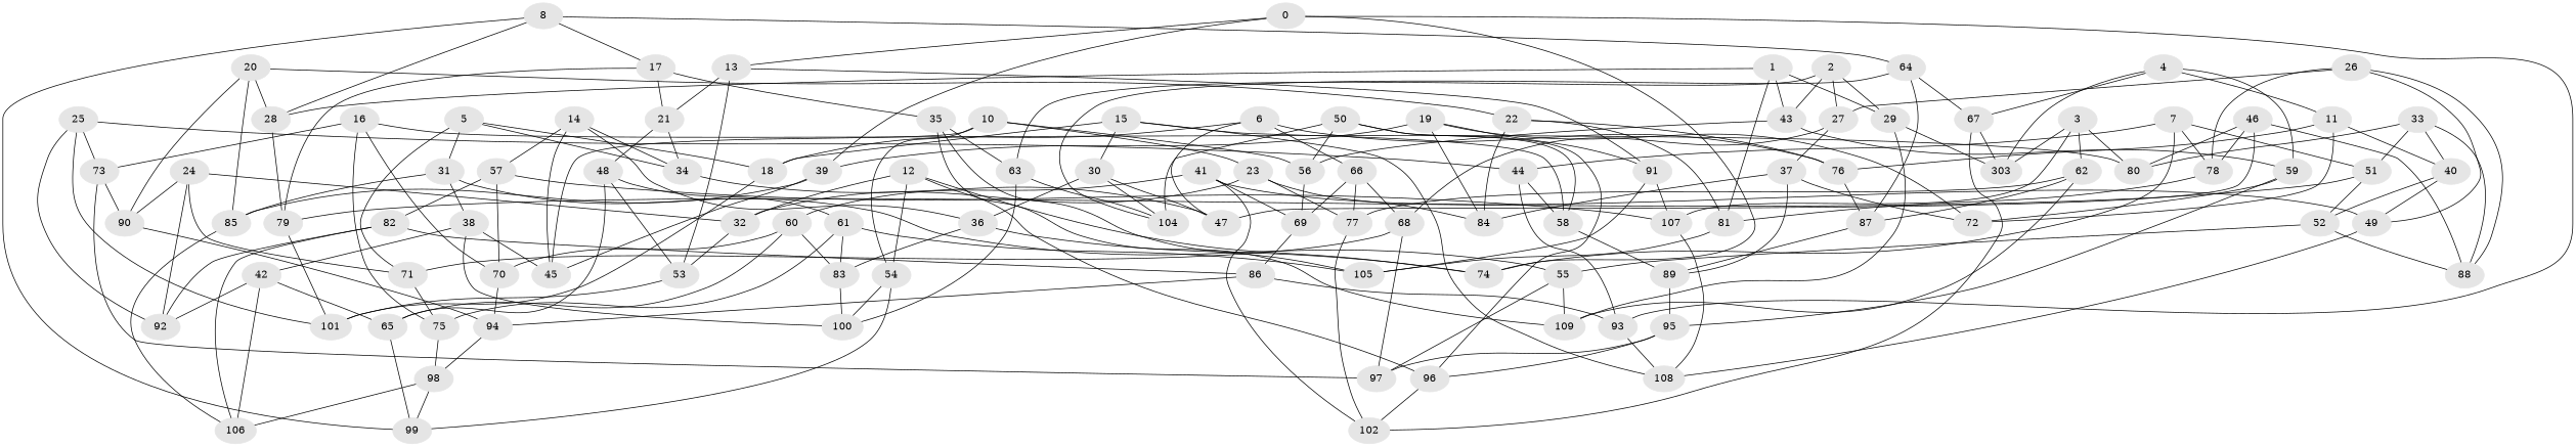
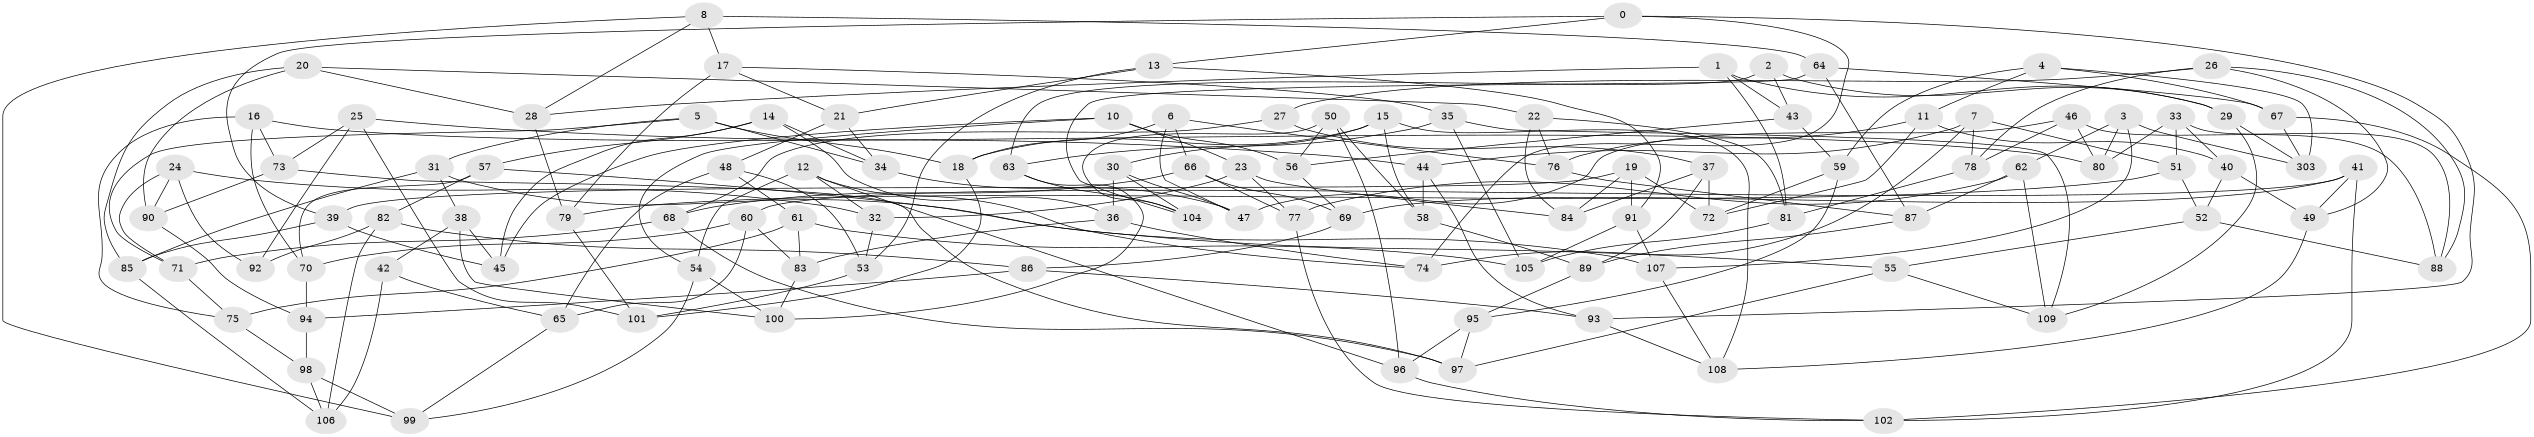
  graph {
    node [color=gray90 style=filled]
    1
    28
    29
    43
    81
    79
    n7 [label=303]
    109
    59
    56
    105
    2
    27
    63
    37
    68
    104
    100
    3
    62
    80
    107
    77
    87
    108
    4
    11
    67
    76
    40
    72
    95
    102
    5
    18
    31
    34
    71
    101
    85
    38
    55
    47
    75
    6
    66
    69
    7
    44
    51
    74
    78
    93
    58
    52
    8
    17
    64
    99
    21
    35
    n62 [label=0]
    13
    39
    53
    91
    45
    10
    23
    54
    32
    84
    49
    12
    96
    48
    14
    36
    57
    83
    70
    82
    15
    30
    89
    16
    73
    94
    90
    97
    98
    19
    20
    22
    106
    65
    61
    24
    92
    25
    26
    88
    42
    33
    41
    60
    86
    46
    50
    1 -- 28
    1 -- 29
    1 -- 43
    1 -- 81
    28 -- 79
    29 -- n7
    29 -- 109
    43 -- 59
    43 -- 56
    81 -- 105
    79 -- 101
    59 -- 72
    59 -- 95
    56 -- 69
    2 -- 29
    2 -- 43
-   2 -- 27
    2 -- 63
    27 -- 37
    27 -- 68
    63 -- 104
    63 -- 100
    37 -- 72
    37 -- 84
    37 -- 89
    68 -- 71
    68 -- 97
    3 -- n7
    3 -- 62
    3 -- 80
    3 -- 107
    62 -- 109
    62 -- 77
    62 -- 87
    107 -- 108
    77 -- 102
    87 -- 89
    4 -- n7
    4 -- 59
    4 -- 11
    4 -- 67
    11 -- 76
    11 -- 40
    11 -- 72
    67 -- n7
    67 -- 102
    76 -- 87
    40 -- 52
    40 -- 49
    95 -- 96
    95 -- 97
    5 -- 18
    5 -- 31
    5 -- 34
    5 -- 71
    18 -- 101
    31 -- 85
    31 -- 38
    31 -- 55
    34 -- 47
    71 -- 75
    85 -- 106
    38 -- 100
    38 -- 45
    38 -- 42
    55 -- 109
    55 -- 97
    75 -- 98
    6 -- 76
    6 -- 18
    6 -- 47
    6 -- 66
    66 -- 68
    66 -- 77
    66 -- 69
    69 -- 86
    7 -- 44
    7 -- 51
    7 -- 74
    7 -- 78
    44 -- 93
    44 -- 58
    51 -- 79
    51 -- 52
    78 -- 81
    93 -- 108
    58 -- 89
    52 -- 55
    52 -- 88
    8 -- 28
    8 -- 17
    8 -- 64
    8 -- 99
    17 -- 79
    17 -- 21
    17 -- 35
    64 -- 104
    64 -- 87
    64 -- 67
    21 -- 34
    21 -- 48
    35 -- 109
    35 -- 105
    35 -- 63
    n62 -- 74
    n62 -- 93
    n62 -- 13
    n62 -- 39
    13 -- 21
    13 -- 53
    13 -- 91
    39 -- 85
    39 -- 45
    53 -- 101
    91 -- 105
    91 -- 107
    10 -- 56
    10 -- 45
    10 -- 23
    10 -- 54
    23 -- 77
    23 -- 32
    23 -- 84
    54 -- 100
    54 -- 99
    32 -- 53
    49 -- 108
    12 -- 74
    12 -- 54
    12 -- 32
    12 -- 96
    96 -- 102
    48 -- 53
    48 -- 65
    48 -- 61
    14 -- 34
    14 -- 45
    14 -- 36
    14 -- 57
    36 -- 74
    36 -- 83
    57 -- 107
    57 -- 70
    57 -- 82
    83 -- 100
    70 -- 94
    82 -- 106
    82 -- 92
    82 -- 86
    15 -- 108
    15 -- 18
    15 -- 58
    15 -- 30
    30 -- 104
    30 -- 47
    30 -- 36
    89 -- 95
    16 -- 80
    16 -- 75
    16 -- 70
    16 -- 73
    73 -- 90
    73 -- 97
    94 -- 98
    90 -- 94
    98 -- 99
    98 -- 106
    19 -- 72
    19 -- 39
    19 -- 91
    19 -- 84
    20 -- 28
    20 -- 85
    20 -- 90
    20 -- 22
    22 -- 81
    22 -- 76
    22 -- 84
    65 -- 99
    61 -- 105
    61 -- 75
    61 -- 83
    24 -- 71
    24 -- 32
    24 -- 90
    24 -- 92
    25 -- 101
    25 -- 44
    25 -- 73
    25 -- 92
    26 -- 27
    26 -- 78
    26 -- 49
    26 -- 88
    42 -- 106
    42 -- 65
-   42 -- 92
    33 -- 80
    33 -- 40
    33 -- 51
    33 -- 88
    41 -- 102
    41 -- 69
    41 -- 49
    41 -- 60
    60 -- 83
    60 -- 70
    60 -- 65
    86 -- 93
    86 -- 94
    46 -- 80
    46 -- 47
    46 -- 78
    46 -- 88
    50 -- 56
    50 -- 104
    50 -- 58
    50 -- 96
  }
